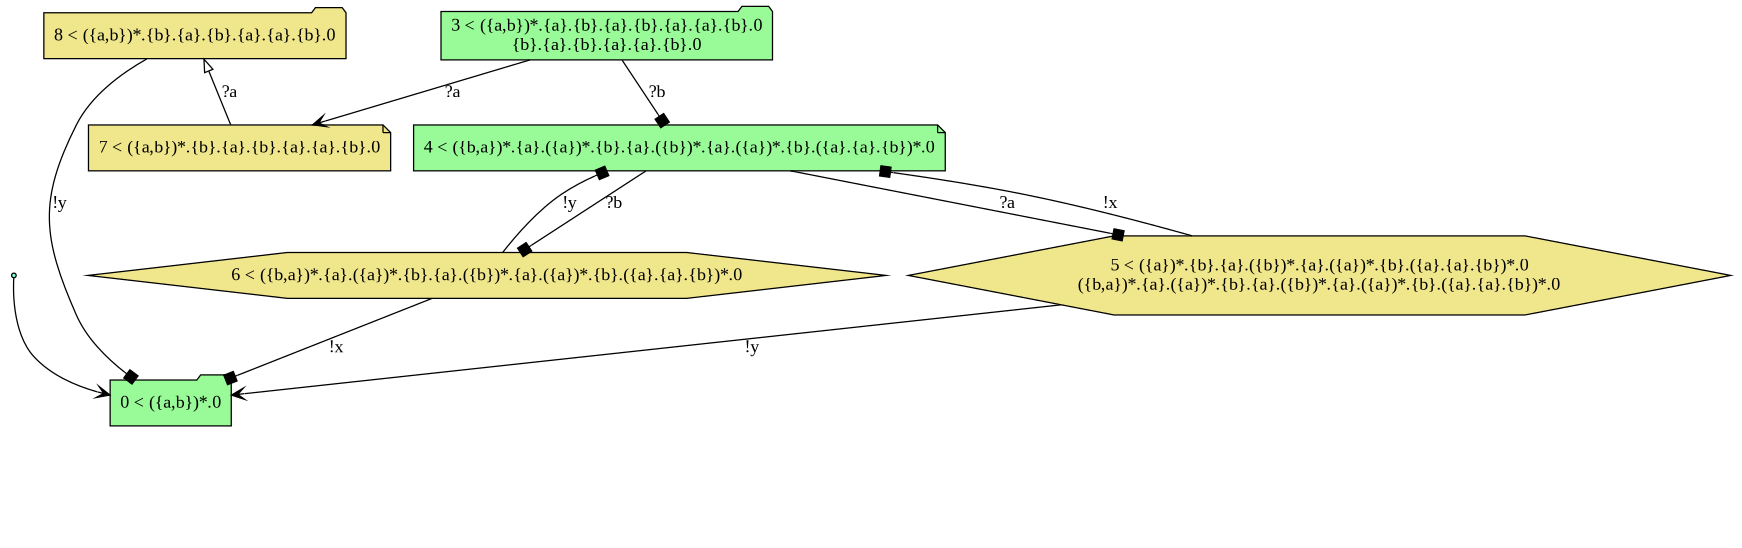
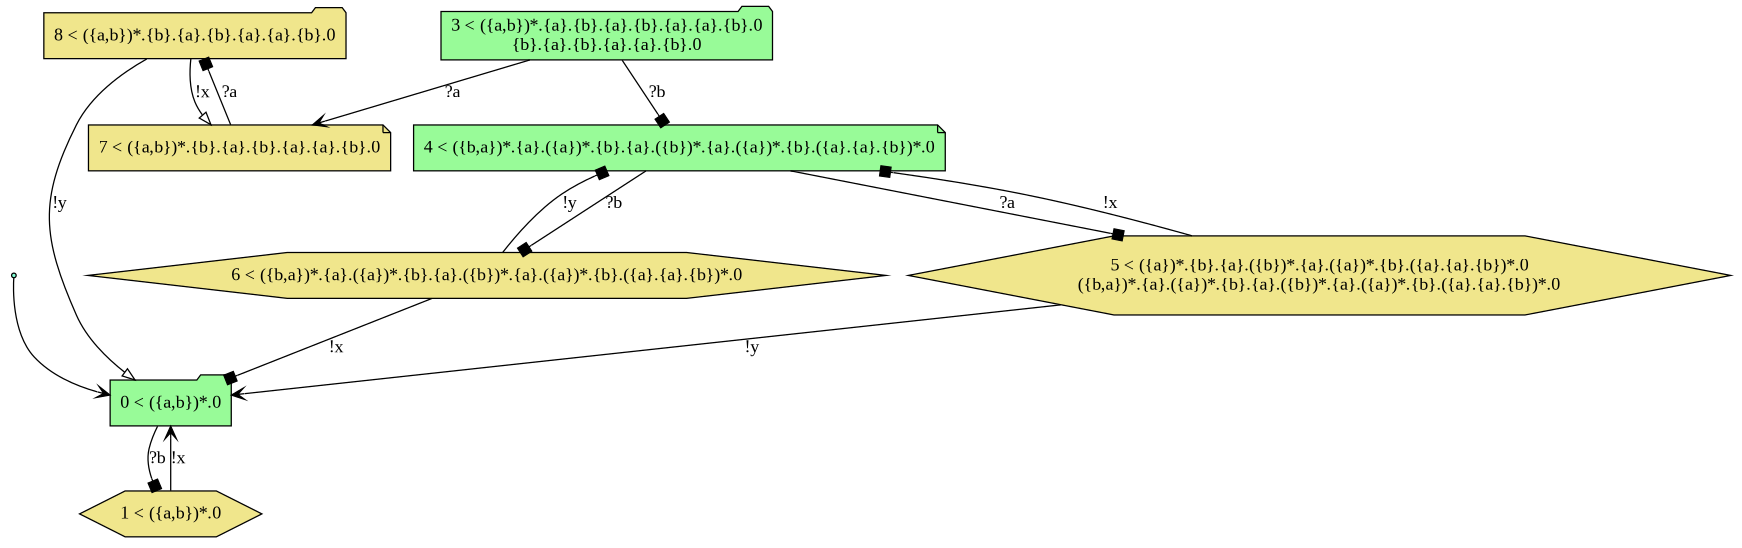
  digraph {
    fontname="Liberation Serif"
    node [fillcolor=khaki fontname="Liberation Serif" shape=folder style=filled]
    edge [arrowhead=box fontname="Liberation Serif"]
    ENTRY [fillcolor=aquamarine shape=point]
    n2 [fillcolor=palegreen label="0 < ({a,b})*.0\n"]
+   n3 [label="1 < ({a,b})*.0\n" shape=hexagon]
    n4 [fillcolor=palegreen label="3 < ({a,b})*.{a}.{b}.{a}.{b}.{a}.{a}.{b}.0\n{b}.{a}.{b}.{a}.{a}.{b}.0\n"]
    n5 [label="7 < ({a,b})*.{b}.{a}.{b}.{a}.{a}.{b}.0\n" shape=note]
    n6 [fillcolor=palegreen label="4 < ({b,a})*.{a}.({a})*.{b}.{a}.({b})*.{a}.({a})*.{b}.({a}.{a}.{b})*.0\n" shape=note]
    n7 [label="8 < ({a,b})*.{b}.{a}.{b}.{a}.{a}.{b}.0\n"]
    n8 [label="6 < ({b,a})*.{a}.({a})*.{b}.{a}.({b})*.{a}.({a})*.{b}.({a}.{a}.{b})*.0\n" shape=hexagon]
    n9 [label="5 < ({a})*.{b}.{a}.({b})*.{a}.({a})*.{b}.({a}.{a}.{b})*.0\n({b,a})*.{a}.({a})*.{b}.{a}.({b})*.{a}.({a})*.{b}.({a}.{a}.{b})*.0\n" shape=hexagon]
    ENTRY -> n2 [arrowhead=vee]
+   n2 -> n3 [label="?b"]
+   n3 -> n2 [arrowhead=vee label="!x"]
    n4 -> n5 [arrowhead=vee label="?a"]
    n4 -> n6 [label="?b"]
-   n5 -> n7 [arrowhead=onormal label="?a"]
+   n5 -> n7 [label="?a"]
    n6 -> n8 [label="?b"]
    n6 -> n9 [label="?a"]
-   n7 -> n2 [label="!y"]
+   n7 -> n2 [arrowhead=onormal label="!y"]
+   n7 -> n5 [arrowhead=onormal label="!x"]
    n8 -> n2 [label="!x"]
    n8 -> n6 [label="!y"]
    n9 -> n2 [arrowhead=vee label="!y"]
    n9 -> n6 [label="!x"]
  }
